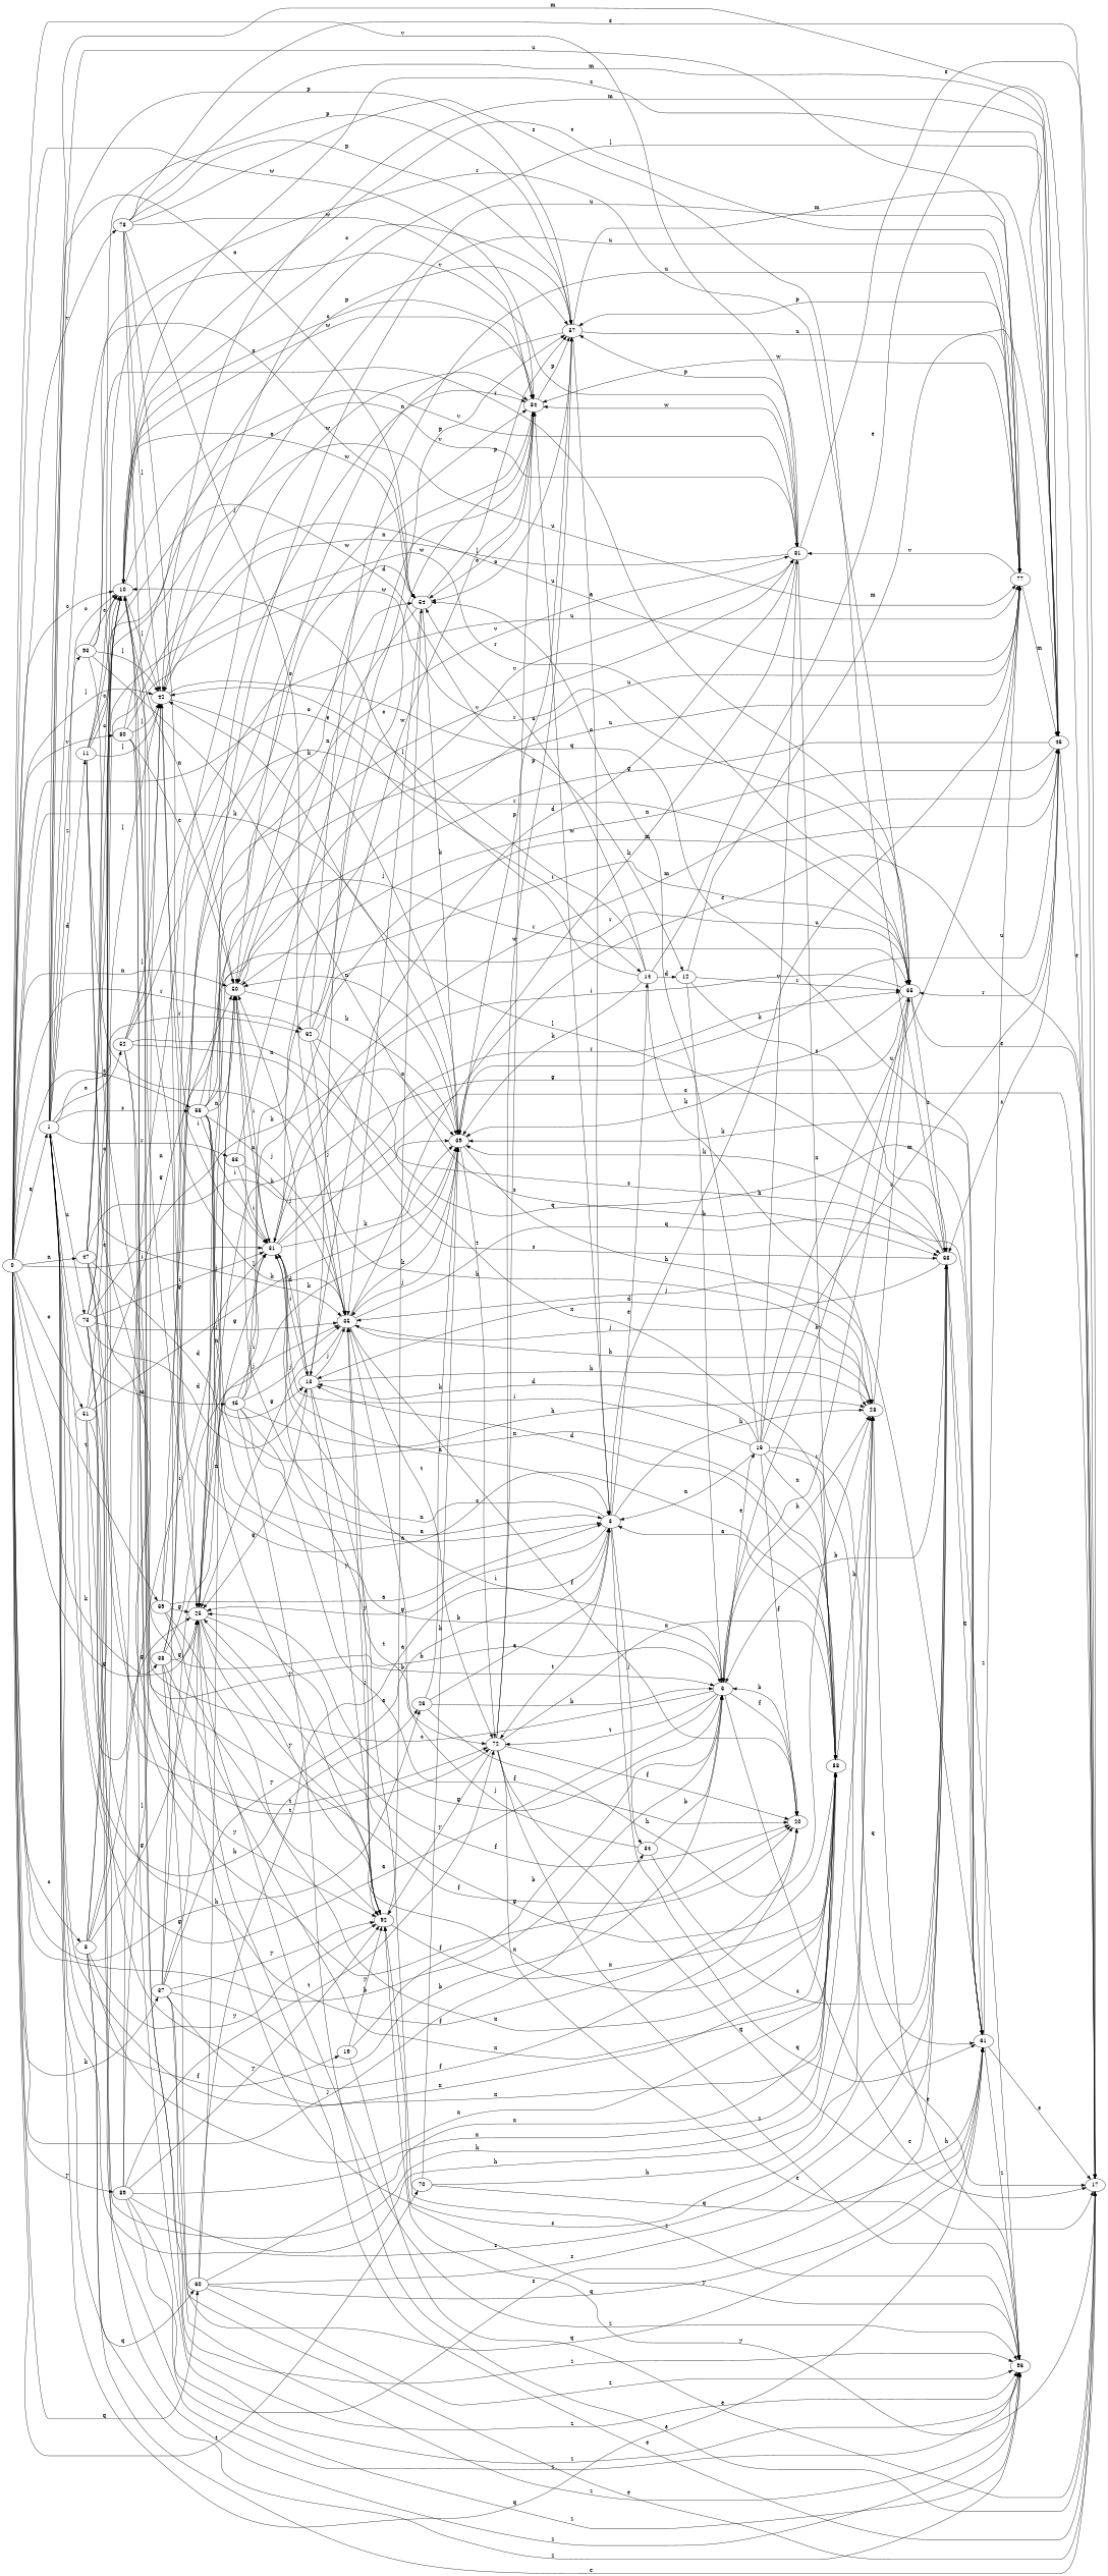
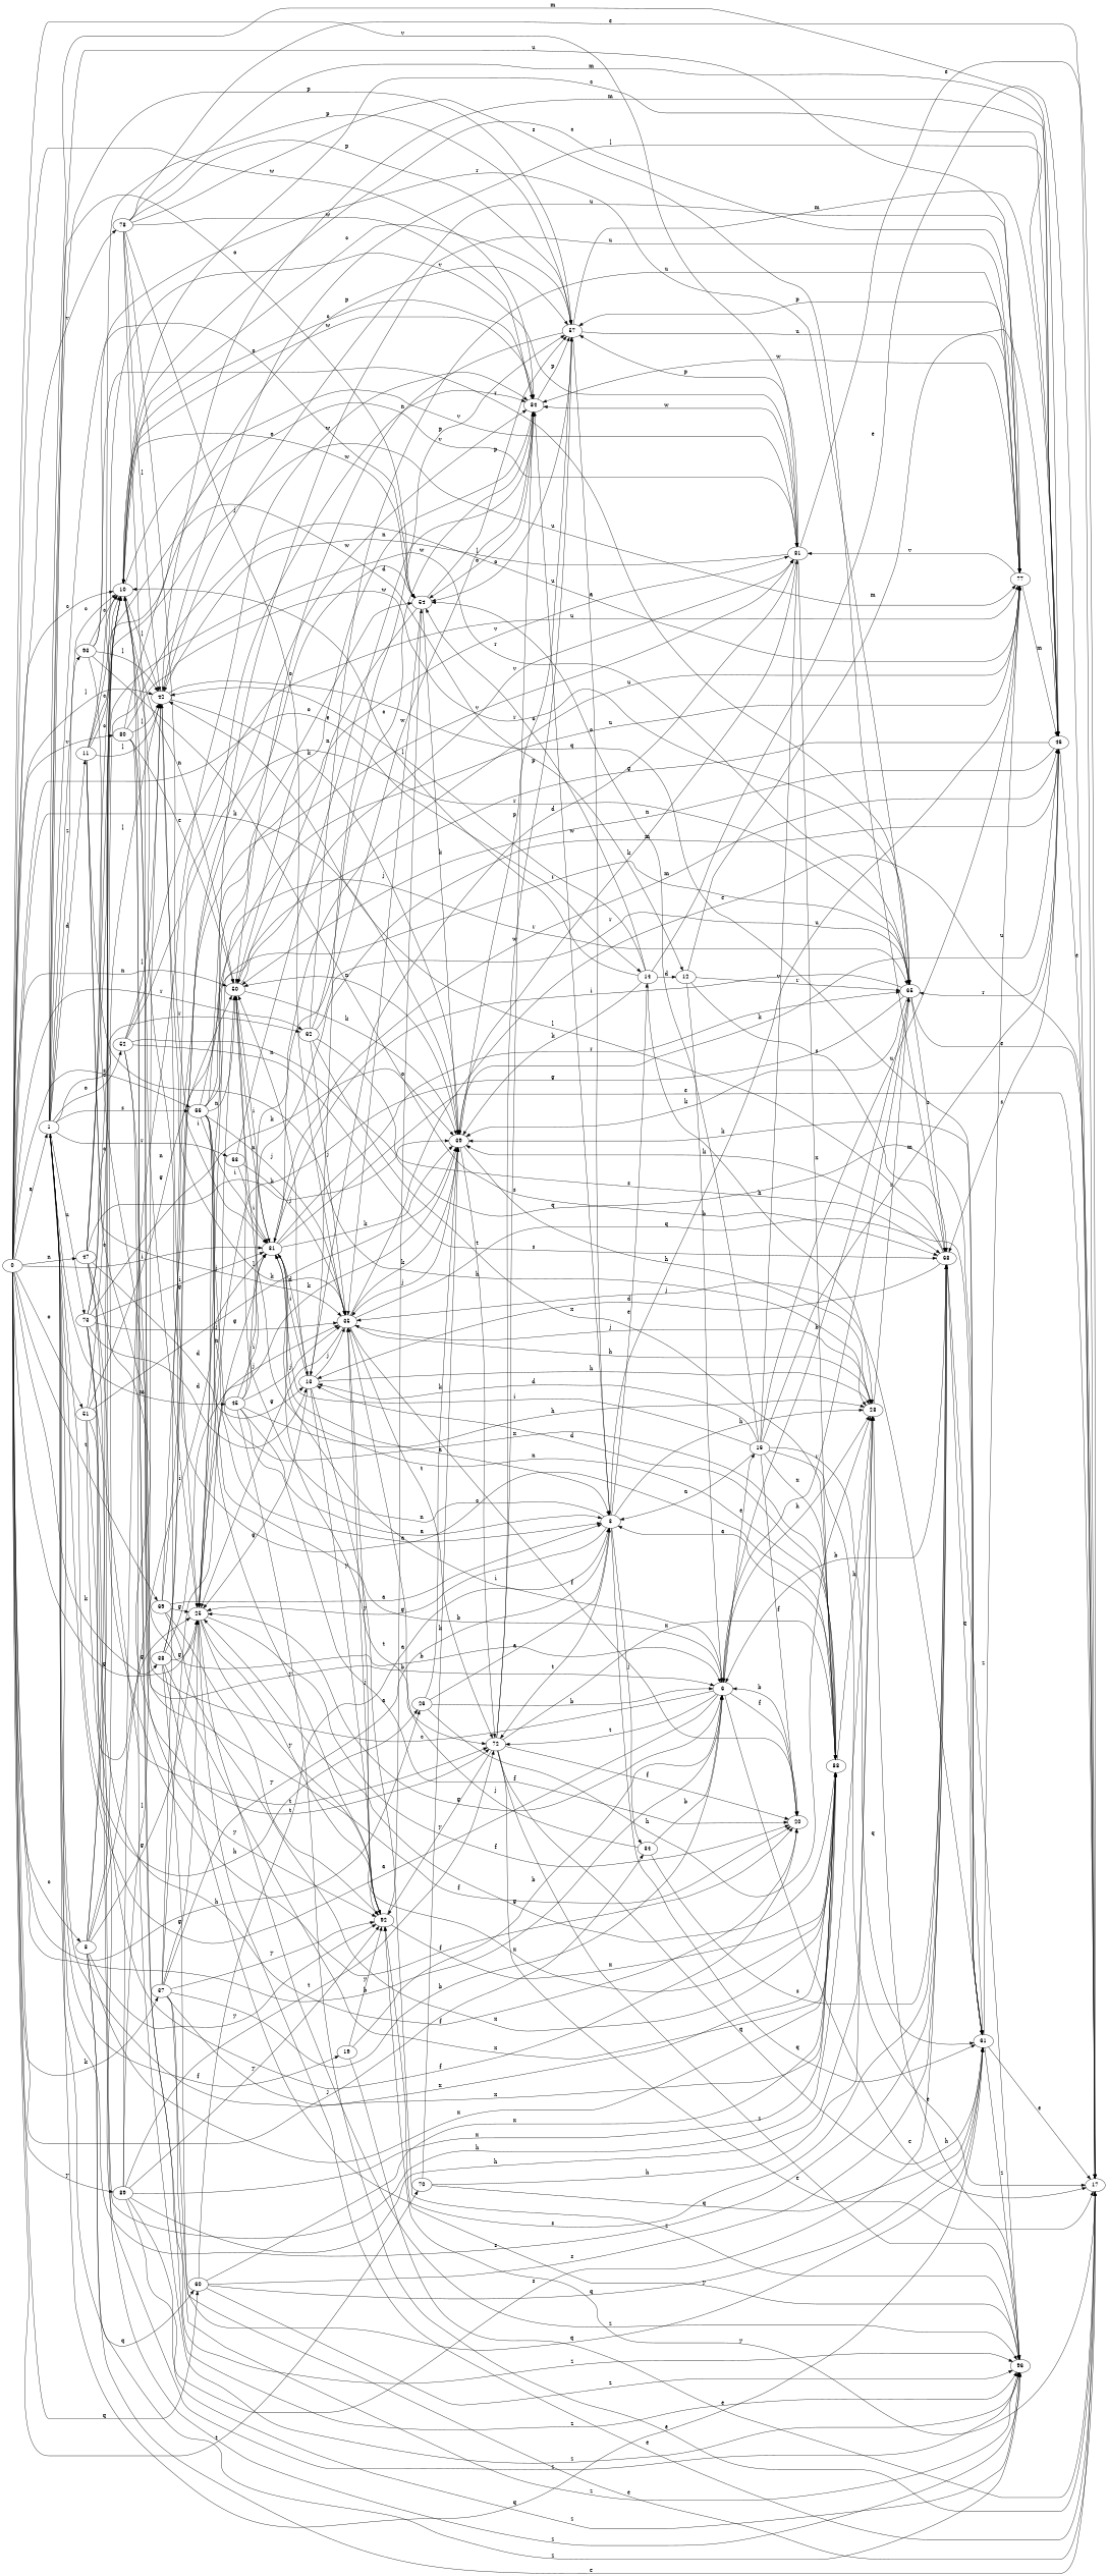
  strict digraph {
    rankdir=LR
    0
    1
    6
    8
    10
    14
    25
    26
    31
    34
    37
    38
    39
    42
    47
    50
    51
    60
    62
    66
    69
    70
    78
    80
    81
    84
    89
    11
    19
    45
    46
    52
    54
    57
    61
    63
    65
    68
    73
    77
    88
    93
    28
    72
    16
    17
    20
    92
    96
    12
    3
    13
    35
    0 -> 1 [label=a]
    0 -> 6 [label=b]
    0 -> 8 [label=c]
    0 -> 10 [label=c]
    0 -> 14 [label=e]
    0 -> 25 [label=g]
    0 -> 26 [label=h]
    0 -> 31 [label=i]
    0 -> 34 [label=j]
    0 -> 37 [label=k]
    0 -> 38 [label=k]
    0 -> 39 [label=k]
    0 -> 42 [label=l]
    0 -> 47 [label=n]
    0 -> 50 [label=n]
    0 -> 51 [label=o]
    0 -> 60 [label=q]
    0 -> 62 [label=r]
    0 -> 66 [label=s]
    0 -> 69 [label=t]
    0 -> 70 [label=t]
    0 -> 78 [label=v]
    0 -> 80 [label=v]
    0 -> 81 [label=v]
    0 -> 84 [label=w]
    0 -> 89 [label=y]
    1 -> 10 [label=c]
    1 -> 26 [label=h]
    1 -> 60 [label=q]
    1 -> 62 [label=r]
    1 -> 66 [label=s]
    1 -> 11 [label=d]
    1 -> 19 [label=f]
    1 -> 45 [label=m]
    1 -> 46 [label=m]
    1 -> 52 [label=o]
    1 -> 54 [label=o]
    1 -> 57 [label=p]
    1 -> 61 [label=q]
    1 -> 63 [label=r]
    1 -> 65 [label=r]
    1 -> 68 [label=s]
    1 -> 73 [label=u]
    1 -> 77 [label=u]
    1 -> 88 [label=x]
    1 -> 93 [label=z]
    6 -> 1 [label=a]
    6 -> 10 [label=c]
    6 -> 25 [label=g]
    6 -> 31 [label=i]
    6 -> 65 [label=r]
    6 -> 28 [label=h]
    6 -> 72 [label=t]
    6 -> 16 [label=e]
    6 -> 17 [label=e]
    6 -> 20 [label=f]
    8 -> 10 [label=c]
    8 -> 25 [label=g]
    8 -> 31 [label=i]
    8 -> 42 [label=l]
    8 -> 77 [label=u]
    8 -> 88 [label=x]
    8 -> 17 [label=e]
    8 -> 92 [label=y]
    8 -> 96 [label=z]
    10 -> 42 [label=l]
    10 -> 50 [label=n]
    10 -> 81 [label=v]
    10 -> 84 [label=w]
    10 -> 54 [label=o]
    10 -> 96 [label=z]
    14 -> 10 [label=c]
    14 -> 39 [label=k]
    14 -> 42 [label=l]
    14 -> 54 [label=o]
    14 -> 28 [label=h]
    14 -> 17 [label=e]
    14 -> 12 [label=d]
    25 -> 50 [label=n]
    25 -> 77 [label=u]
    25 -> 88 [label=x]
    25 -> 17 [label=e]
    25 -> 20 [label=f]
    25 -> 92 [label=y]
    25 -> 96 [label=z]
    26 -> 6 [label=b]
    26 -> 39 [label=k]
    26 -> 28 [label=h]
    26 -> 3 [label=a]
    31 -> 25 [label=g]
    31 -> 39 [label=k]
    31 -> 50 [label=n]
    31 -> 84 [label=w]
    31 -> 46 [label=m]
    31 -> 65 [label=r]
    31 -> 72 [label=t]
    31 -> 17 [label=e]
    31 -> 3 [label=a]
    31 -> 13 [label=d]
    34 -> 6 [label=b]
    34 -> 68 [label=s]
    34 -> 35 [label=j]
    37 -> 6 [label=b]
    37 -> 25 [label=g]
    37 -> 39 [label=k]
    37 -> 84 [label=w]
    37 -> 61 [label=q]
    37 -> 88 [label=x]
    37 -> 92 [label=y]
    37 -> 96 [label=z]
    37 -> 3 [label=a]
    38 -> 25 [label=g]
    38 -> 84 [label=w]
    38 -> 54 [label=o]
    38 -> 68 [label=s]
    38 -> 88 [label=x]
    38 -> 17 [label=e]
    38 -> 35 [label=j]
    39 -> 50 [label=n]
    39 -> 57 [label=p]
    39 -> 28 [label=h]
    39 -> 72 [label=t]
    39 -> 35 [label=j]
    42 -> 25 [label=g]
    42 -> 39 [label=k]
    42 -> 46 [label=m]
    42 -> 61 [label=q]
    42 -> 77 [label=u]
    47 -> 10 [label=c]
    47 -> 39 [label=k]
    47 -> 81 [label=v]
    47 -> 77 [label=u]
    47 -> 28 [label=h]
    47 -> 72 [label=t]
    47 -> 20 [label=f]
    47 -> 13 [label=d]
    50 -> 31 [label=i]
    50 -> 39 [label=k]
    50 -> 81 [label=v]
    51 -> 10 [label=c]
    51 -> 25 [label=g]
    51 -> 39 [label=k]
    51 -> 50 [label=n]
    51 -> 20 [label=f]
    51 -> 96 [label=z]
    60 -> 61 [label=q]
    60 -> 68 [label=s]
    60 -> 88 [label=x]
    60 -> 96 [label=z]
    60 -> 3 [label=a]
    62 -> 84 [label=w]
    62 -> 65 [label=r]
    62 -> 68 [label=s]
    62 -> 77 [label=u]
    62 -> 88 [label=x]
    62 -> 35 [label=j]
    66 -> 6 [label=b]
    66 -> 31 [label=i]
    66 -> 50 [label=n]
    66 -> 81 [label=v]
    66 -> 54 [label=o]
    66 -> 65 [label=r]
    66 -> 77 [label=u]
    66 -> 88 [label=x]
    66 -> 92 [label=y]
    66 -> 3 [label=a]
    66 -> 35 [label=j]
    69 -> 25 [label=g]
    69 -> 81 [label=v]
    69 -> 65 [label=r]
    69 -> 88 [label=x]
    69 -> 92 [label=y]
    69 -> 3 [label=a]
    70 -> 39 [label=k]
    70 -> 61 [label=q]
    70 -> 28 [label=h]
    78 -> 6 [label=b]
    78 -> 31 [label=i]
    78 -> 42 [label=l]
    78 -> 84 [label=w]
    78 -> 46 [label=m]
    78 -> 57 [label=p]
    78 -> 68 [label=s]
    78 -> 17 [label=e]
    78 -> 35 [label=j]
    80 -> 25 [label=g]
    80 -> 42 [label=l]
    80 -> 50 [label=e]
    80 -> 57 [label=p]
    80 -> 65 [label=r]
    80 -> 96 [label=z]
    81 -> 39 [label=k]
    81 -> 42 [label=l]
    81 -> 84 [label=w]
    81 -> 57 [label=p]
    81 -> 88 [label=x]
    81 -> 17 [label=e]
    81 -> 13 [label=d]
    84 -> 10 [label=c]
    84 -> 50 [label=n]
    84 -> 54 [label=o]
    84 -> 57 [label=p]
    89 -> 42 [label=l]
    89 -> 84 [label=w]
    89 -> 68 [label=s]
    89 -> 88 [label=x]
    89 -> 28 [label=h]
    89 -> 72 [label=t]
    89 -> 92 [label=y]
    89 -> 96 [label=z]
    11 -> 10 [label=c]
    11 -> 42 [label=l]
    11 -> 81 [label=v]
    11 -> 57 [label=p]
    11 -> 28 [label=h]
    11 -> 92 [label=y]
    11 -> 12 [label=d]
    11 -> 35 [label=j]
    19 -> 6 [label=b]
    19 -> 17 [label=e]
    19 -> 92 [label=y]
    45 -> 31 [label=i]
    45 -> 46 [label=m]
    45 -> 77 [label=u]
    45 -> 28 [label=h]
    45 -> 17 [label=e]
    45 -> 20 [label=f]
    45 -> 3 [label=a]
    45 -> 35 [label=j]
    46 -> 10 [label=c]
    46 -> 25 [label=g]
    46 -> 39 [label=k]
    46 -> 42 [label=l]
    46 -> 50 [label=n]
    46 -> 65 [label=r]
    46 -> 68 [label=s]
    46 -> 17 [label=e]
    52 -> 42 [label=l]
    52 -> 61 [label=q]
    52 -> 65 [label=r]
    52 -> 68 [label=s]
    52 -> 77 [label=u]
    52 -> 20 [label=f]
    52 -> 96 [label=z]
    54 -> 39 [label=k]
    54 -> 50 [label=n]
    54 -> 57 [label=p]
    54 -> 35 [label=j]
    57 -> 10 [label=c]
    57 -> 50 [label=n]
    57 -> 46 [label=m]
    57 -> 54 [label=o]
    57 -> 77 [label=u]
    57 -> 3 [label=a]
    61 -> 39 [label=k]
    61 -> 77 [label=u]
    61 -> 17 [label=e]
    61 -> 96 [label=z]
    61 -> 35 [label=j]
    63 -> 31 [label=i]
    63 -> 84 [label=w]
    63 -> 35 [label=j]
    65 -> 6 [label=b]
    65 -> 25 [label=g]
    65 -> 31 [label=i]
    65 -> 39 [label=k]
    65 -> 68 [label=s]
    65 -> 17 [label=e]
    68 -> 6 [label=b]
    68 -> 39 [label=k]
    68 -> 42 [label=l]
    68 -> 61 [label=q]
    68 -> 96 [label=z]
    68 -> 13 [label=d]
    73 -> 10 [label=c]
    73 -> 31 [label=i]
    73 -> 39 [label=k]
    73 -> 65 [label=r]
    73 -> 72 [label=t]
    73 -> 20 [label=f]
    73 -> 96 [label=z]
    73 -> 13 [label=d]
    73 -> 35 [label=j]
    77 -> 10 [label=c]
    77 -> 81 [label=v]
    77 -> 84 [label=w]
    77 -> 46 [label=m]
    77 -> 57 [label=p]
    88 -> 10 [label=c]
    88 -> 25 [label=g]
-   60 -> 50 [label=n]
+   88 -> 50 [label=n]
    88 -> 28 [label=h]
    88 -> 3 [label=a]
    88 -> 13 [label=d]
    93 -> 6 [label=b]
    93 -> 10 [label=c]
    93 -> 42 [label=l]
    93 -> 54 [label=o]
    93 -> 65 [label=r]
    93 -> 68 [label=s]
    28 -> 65 [label=r]
    28 -> 35 [label=j]
    72 -> 84 [label=w]
    72 -> 57 [label=p]
    72 -> 61 [label=q]
    72 -> 88 [label=x]
    72 -> 17 [label=e]
    72 -> 20 [label=f]
    72 -> 92 [label=y]
    72 -> 96 [label=z]
    16 -> 31 [label=i]
    16 -> 81 [label=v]
    16 -> 46 [label=m]
    16 -> 54 [label=o]
    16 -> 61 [label=q]
    16 -> 77 [label=u]
    16 -> 88 [label=x]
    16 -> 17 [label=e]
    16 -> 20 [label=f]
    16 -> 3 [label=a]
    16 -> 13 [label=d]
    17 -> 92 [label=y]
    20 -> 6 [label=b]
    92 -> 54 [label=o]
    92 -> 88 [label=x]
    92 -> 35 [label=j]
    96 -> 28 [label=h]
    96 -> 92 [label=y]
    12 -> 6 [label=b]
    12 -> 46 [label=m]
    12 -> 65 [label=r]
    12 -> 68 [label=s]
    3 -> 14 [label=e]
    3 -> 25 [label=g]
    3 -> 34 [label=j]
    3 -> 50 [label=n]
    3 -> 84 [label=w]
    3 -> 61 [label=q]
    3 -> 77 [label=u]
    3 -> 28 [label=h]
    3 -> 72 [label=t]
    13 -> 25 [label=g]
    13 -> 31 [label=i]
    13 -> 50 [label=n]
    13 -> 57 [label=p]
    13 -> 28 [label=h]
    13 -> 92 [label=y]
    13 -> 96 [label=z]
    13 -> 35 [label=j]
    35 -> 25 [label=g]
    35 -> 39 [label=k]
    35 -> 42 [label=l]
    35 -> 61 [label=q]
    35 -> 28 [label=h]
    35 -> 72 [label=t]
    35 -> 17 [label=e]
    35 -> 20 [label=f]
    35 -> 92 [label=y]
  }
